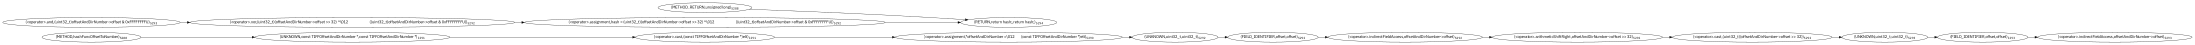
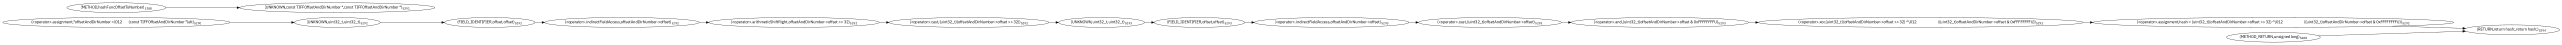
  digraph {
    fontname="IBM Plex Sans"
    rankdir=LR
    node [fontname="IBM Plex Sans"]
    edge [fontname="IBM Plex Sans"]
    n1 [label=<(&lt;operator&gt;.assignment,*offsetAndDirNumber =\012        (const TIFFOffsetAndDirNumber *)elt)<SUB>5290</SUB>>]
    n2 [label=<(UNKNOWN,uint32_t,uint32_t)<SUB>5292</SUB>>]
    n3 [label=<(FIELD_IDENTIFIER,offset,offset)<SUB>5292</SUB>>]
    n4 [label=<(&lt;operator&gt;.assignment,hash = (uint32_t)(offsetAndDirNumber-&gt;offset &gt;&gt; 32) ^\012                          ((uint32_t)offsetAndDirNumber-&gt;offset &amp; 0xFFFFFFFFU))<SUB>5292</SUB>>]
    n5 [label=<(RETURN,return hash;,return hash;)<SUB>5294</SUB>>]
    n6 [label=<(METHOD_RETURN,unsigned long)<SUB>5288</SUB>>]
-   n7 [label=<(&lt;operator&gt;.cast,(const TIFFOffsetAndDirNumber *)elt)<SUB>5291</SUB>>]
    n8 [label=<(&lt;operator&gt;.xor,(uint32_t)(offsetAndDirNumber-&gt;offset &gt;&gt; 32) ^\012                          ((uint32_t)offsetAndDirNumber-&gt;offset &amp; 0xFFFFFFFFU))<SUB>5292</SUB>>]
    n9 [label=<(UNKNOWN,const TIFFOffsetAndDirNumber *,const TIFFOffsetAndDirNumber *)<SUB>5291</SUB>>]
    n10 [label=<(&lt;operator&gt;.cast,(uint32_t)(offsetAndDirNumber-&gt;offset &gt;&gt; 32))<SUB>5292</SUB>>]
    n11 [label=<(UNKNOWN,uint32_t,uint32_t)<SUB>5293</SUB>>]
    n12 [label=<(FIELD_IDENTIFIER,offset,offset)<SUB>5293</SUB>>]
    n13 [label=<(&lt;operator&gt;.and,(uint32_t)offsetAndDirNumber-&gt;offset &amp; 0xFFFFFFFFU)<SUB>5293</SUB>>]
    n14 [label=<(&lt;operator&gt;.indirectFieldAccess,offsetAndDirNumber-&gt;offset)<SUB>5292</SUB>>]
    n15 [label=<(&lt;operator&gt;.arithmeticShiftRight,offsetAndDirNumber-&gt;offset &gt;&gt; 32)<SUB>5292</SUB>>]
+   n16 [label=<(&lt;operator&gt;.cast,(uint32_t)offsetAndDirNumber-&gt;offset)<SUB>5293</SUB>>]
    n17 [label=<(&lt;operator&gt;.indirectFieldAccess,offsetAndDirNumber-&gt;offset)<SUB>5293</SUB>>]
    n18 [label=<(METHOD,hashFuncOffsetToNumber)<SUB>5288</SUB>>]
    n1 -> n2
    n2 -> n3
    n3 -> n14
    n4 -> n5
    n6 -> n5
-   n7 -> n1
    n8 -> n4
-   n9 -> n7
    n10 -> n11
    n11 -> n12
    n12 -> n17
    n13 -> n8
    n14 -> n15
    n15 -> n10
+   n16 -> n13
+   n17 -> n16
    n18 -> n9
  }
